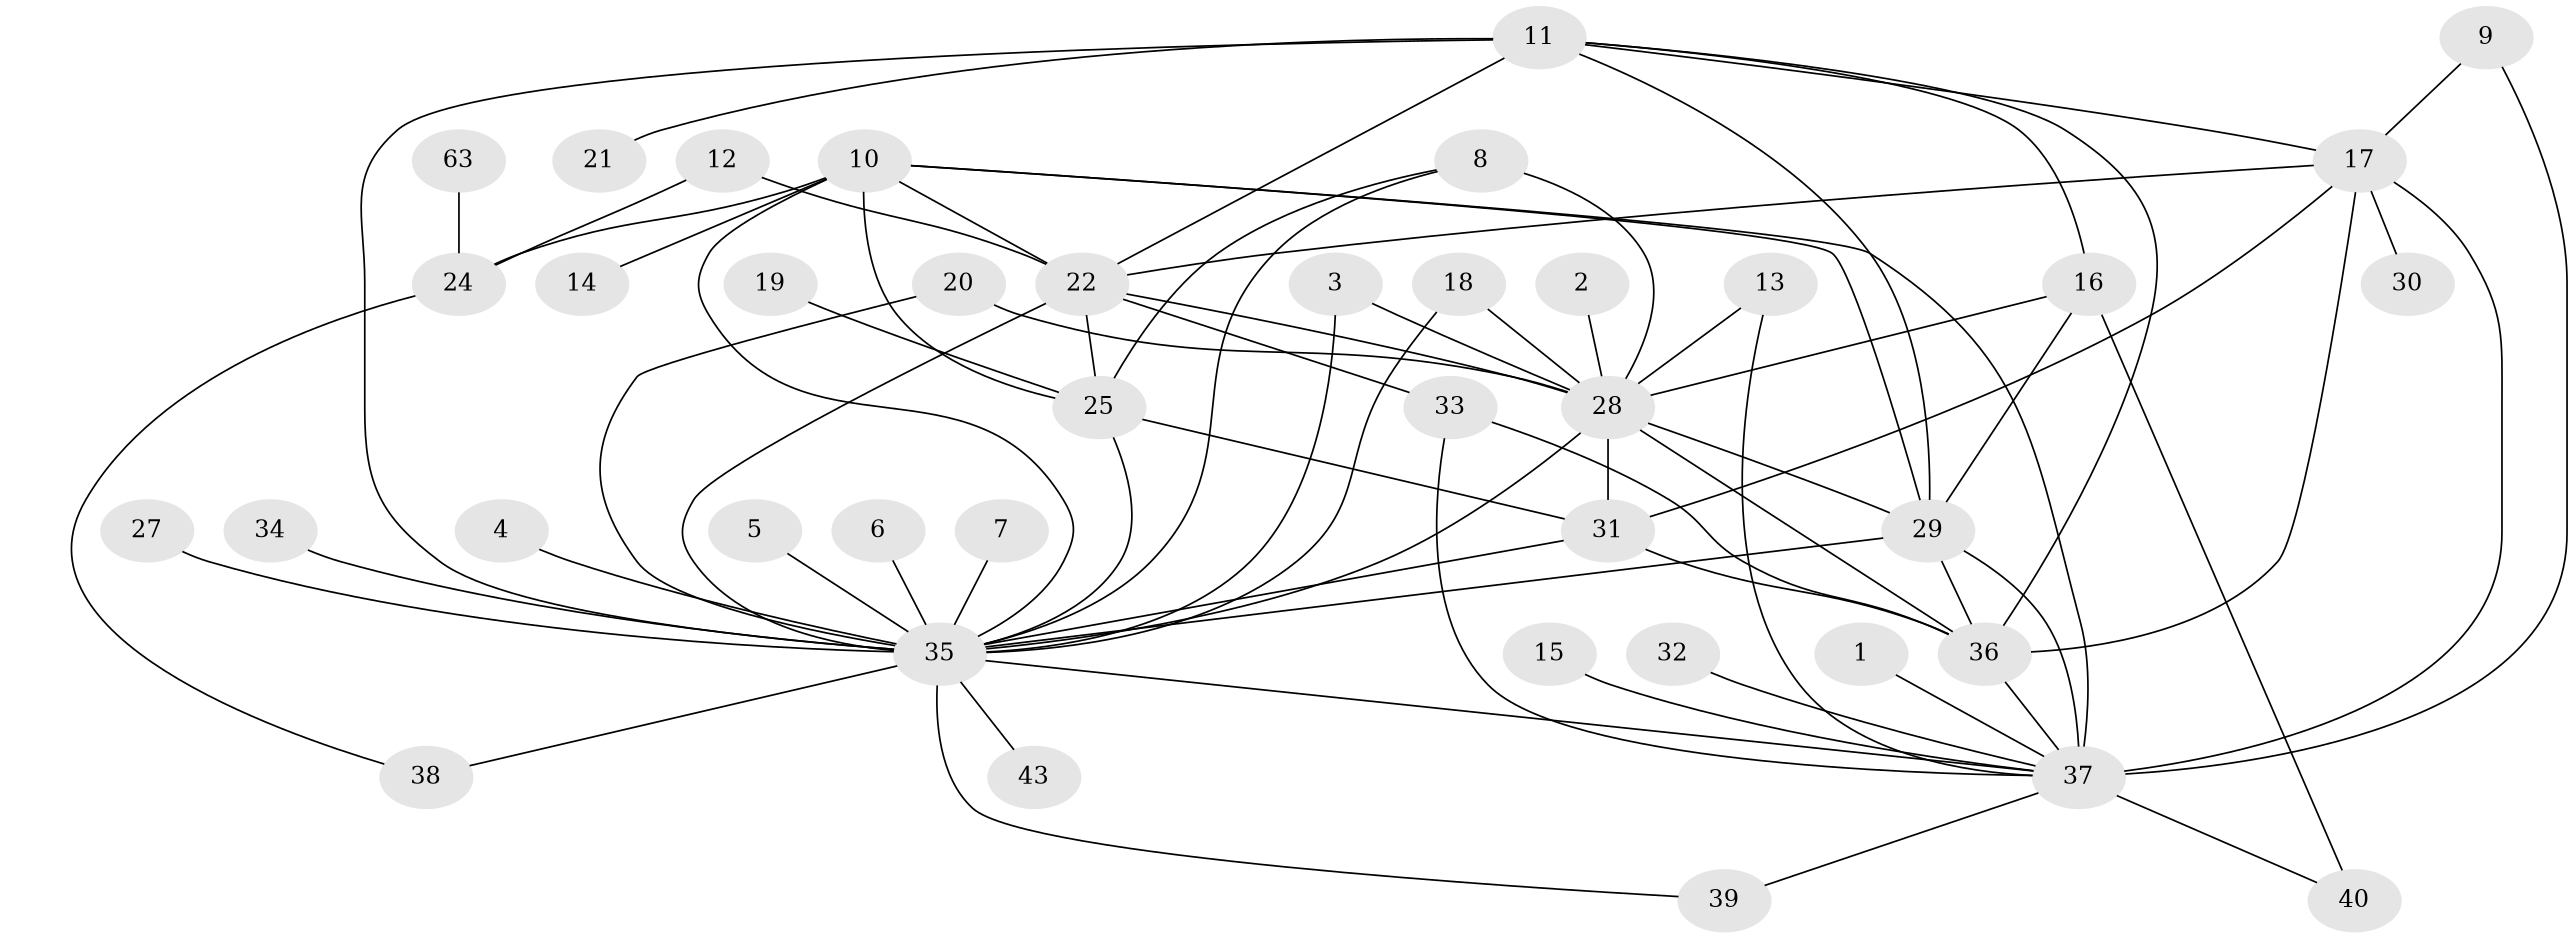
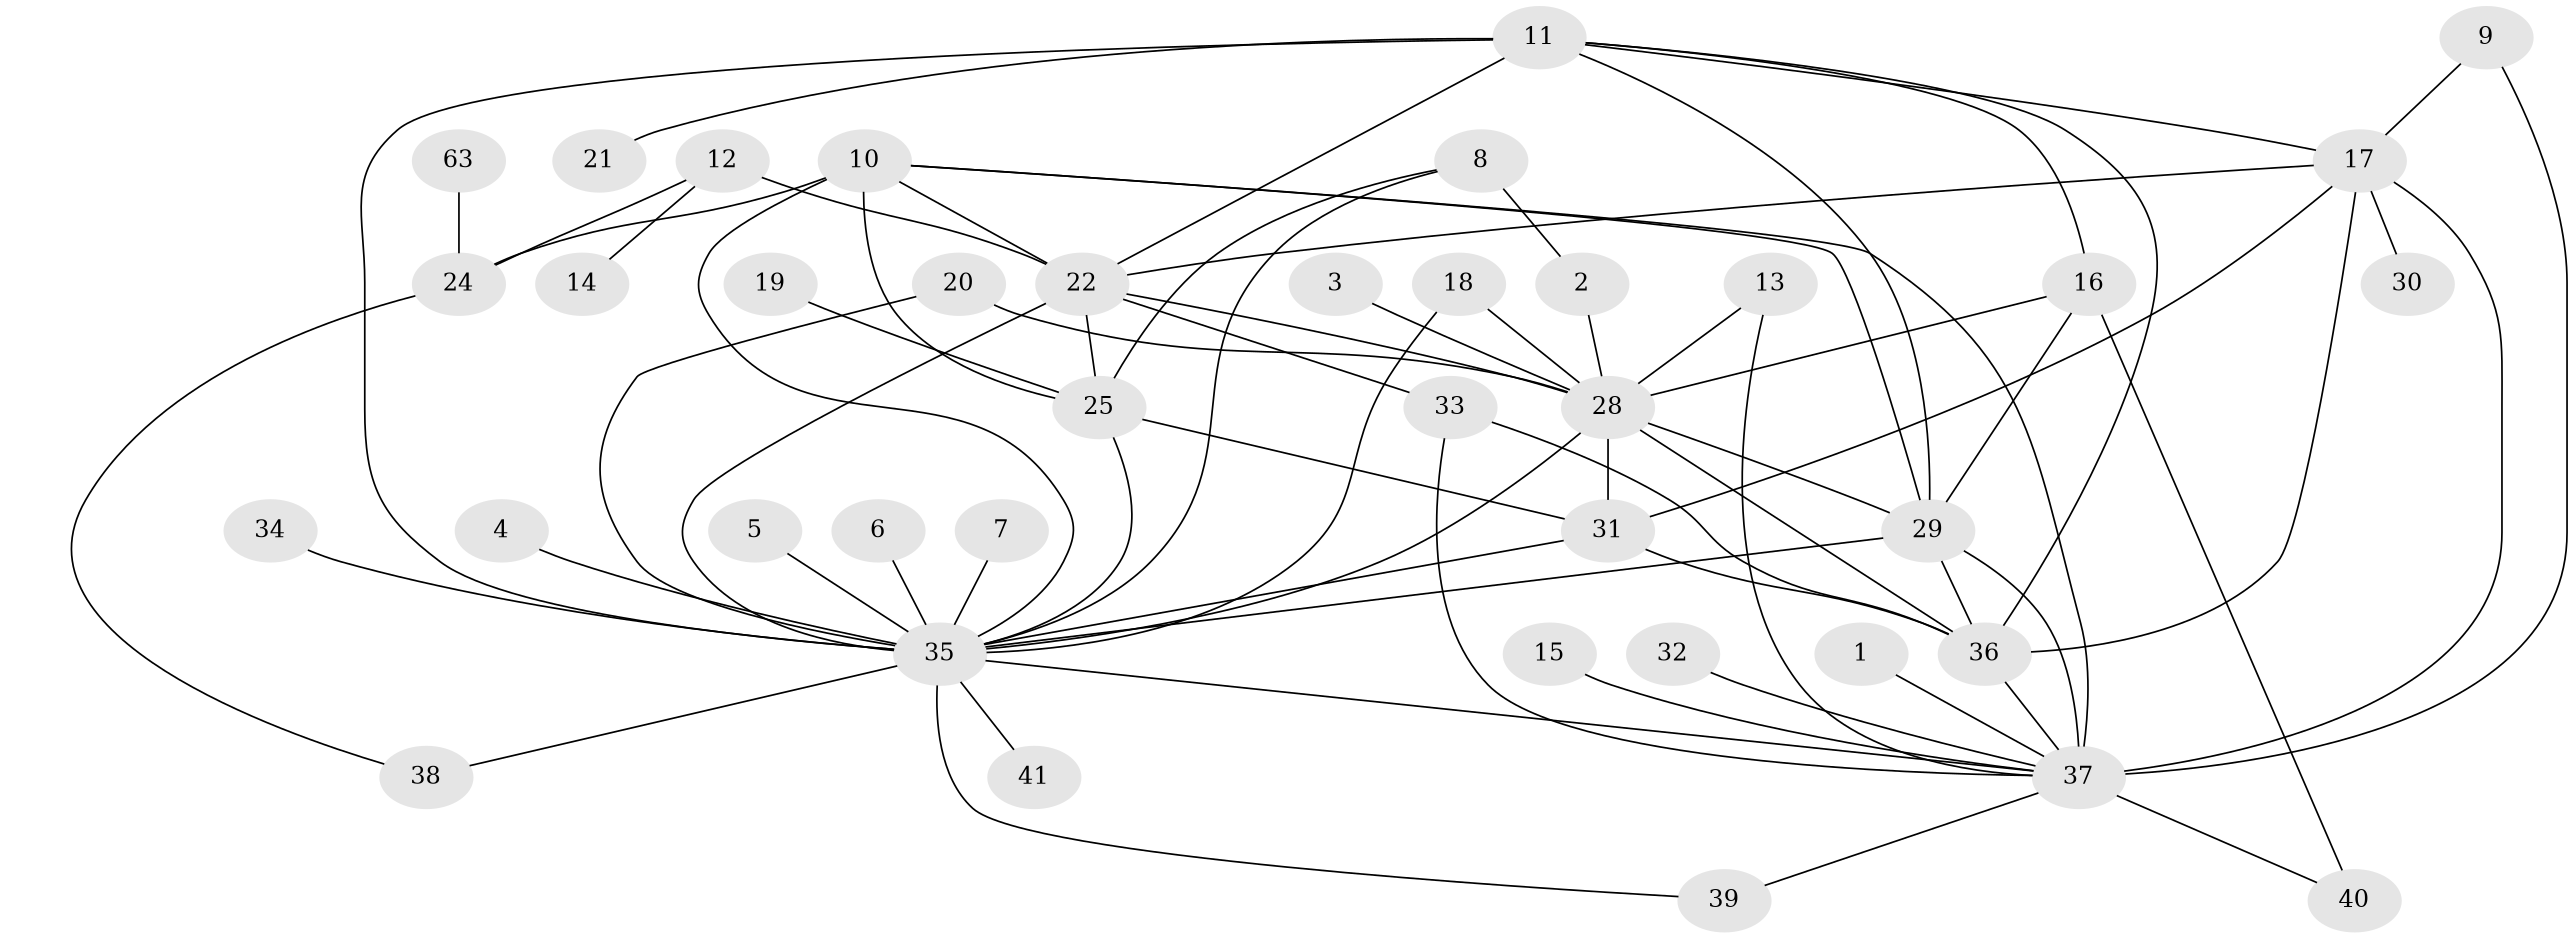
  graph {
    node [color=gray90 style=filled]
    edge [weight=1.0]
    1
    37
    40
    39
    2
    28
    35
    29
    36
    31
    3
    38
-   41 [label=43]
+   41
    4
    5
    6
    7
    8
    25
    9
    17
    22
    30
    10
    14
    24
    33
    11
    16
    21
    12
    13
    15
    18
    19
    20
    n37 [label=63]
-   27
    32
    34
    1 -- 37
    37 -- 40
    37 -- 39
    2 -- 28
    28 -- 35
    28 -- 29 [weight=2.0]
    28 -- 36
    28 -- 31
    35 -- 37
    35 -- 39
    35 -- 38
    35 -- 41
    29 -- 37 [weight=3.0]
    29 -- 35 [weight=2.0]
    29 -- 36
    36 -- 37
    31 -- 35
    31 -- 36 [weight=2.0]
    3 -- 28
-   3 -- 35
    4 -- 35
    5 -- 35
    6 -- 35
    7 -- 35
-   8 -- 28
+   8 -- 2
    8 -- 35
    8 -- 25
    25 -- 35
    25 -- 31
    9 -- 37
    9 -- 17
    17 -- 37 [weight=3.0]
    17 -- 36 [weight=2.0]
    17 -- 31
    17 -- 22
    17 -- 30
    22 -- 28
    22 -- 35 [weight=3.0]
    22 -- 25
    22 -- 33 [weight=3.0]
    10 -- 37
    10 -- 35
    10 -- 29
    10 -- 25
    10 -- 22
-   10 -- 14
+   12 -- 14
    10 -- 24
    24 -- 38
    33 -- 37
    33 -- 36
    11 -- 35 [weight=2.0]
    11 -- 29
    11 -- 36
    11 -- 17
    11 -- 22
    11 -- 16
    11 -- 21
    16 -- 40
    16 -- 28
    16 -- 29
    12 -- 22
    12 -- 24
    13 -- 37
    13 -- 28
    15 -- 37
    18 -- 28
    18 -- 35
    19 -- 25
    20 -- 28
    20 -- 35
    n37 -- 24
-   27 -- 35
    32 -- 37
    34 -- 35
  }
